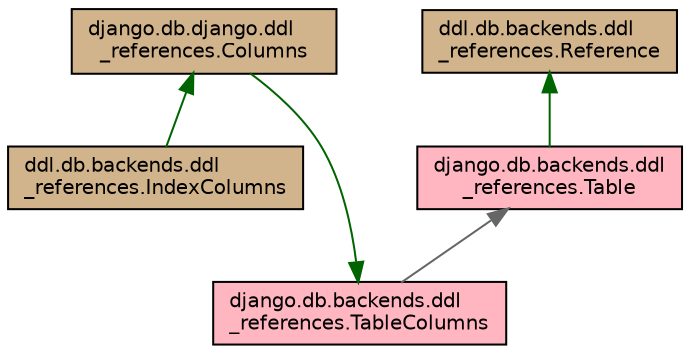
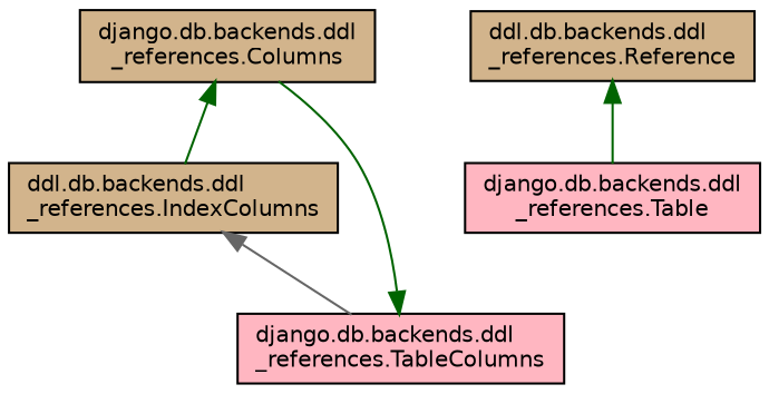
  digraph {
    node [color=black fillcolor=tan fontname=Helvetica fontsize=10 shape=record style=filled]
    edge [color=darkgreen dir=back fontname=Helvetica fontsize=10 labelfontname=Helvetica labelfontsize=10 style=solid]
-   n1 [fontcolor=black height=0.2 label="django.db.django.ddl\l_references.Columns" width=0.4]
+   n1 [fontcolor=black height=0.2 label="django.db.backends.ddl\l_references.Columns" width=0.4]
    n2 [height=0.2 label="ddl.db.backends.ddl\l_references.IndexColumns" width=0.4]
    n3 [fillcolor=lightpink height=0.2 label="django.db.backends.ddl\l_references.TableColumns" width=0.4]
    n4 [fillcolor=lightpink height=0.2 label="django.db.backends.ddl\l_references.Table" width=0.4]
    n5 [height=0.2 label="ddl.db.backends.ddl\l_references.Reference" width=0.4]
    n1 -> n2
    n3 -> n1
-   n4 -> n3 [color=gray40]
+   n2 -> n3 [color=gray40]
    n5 -> n4
  }
